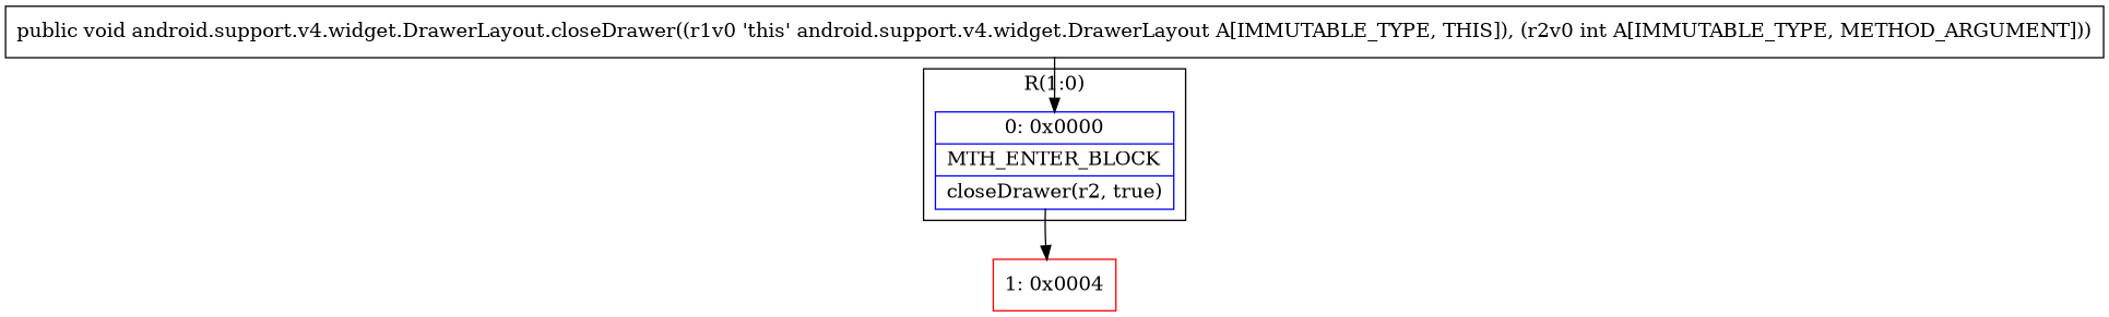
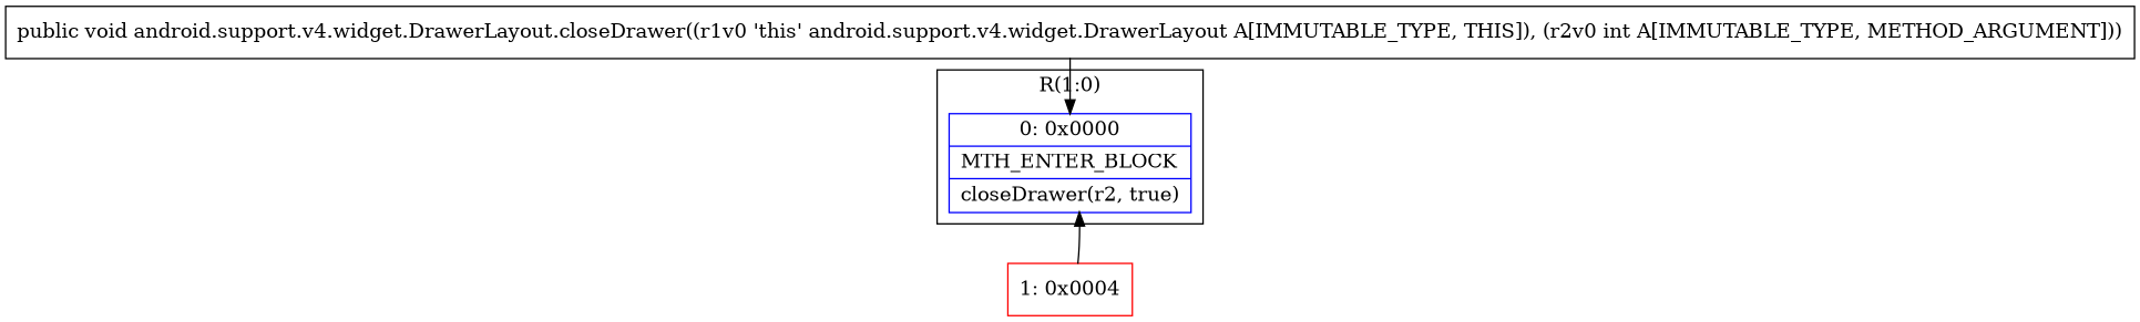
  digraph {
    node [shape=record]
    n1 [color=blue label="{0\:\ 0x0000|MTH_ENTER_BLOCK\l|closeDrawer(r2, true)\l}"]
    n2 [color=red label="{1\:\ 0x0004}"]
    n3 [label="{public void android.support.v4.widget.DrawerLayout.closeDrawer((r1v0 'this' android.support.v4.widget.DrawerLayout A[IMMUTABLE_TYPE, THIS]), (r2v0 int A[IMMUTABLE_TYPE, METHOD_ARGUMENT])) }"]
    subgraph cluster_1 {
      label="R(1:0)"
      n1
    }
-   n1 -> n2
+   n2 -> n1
    n3 -> n1
  }
